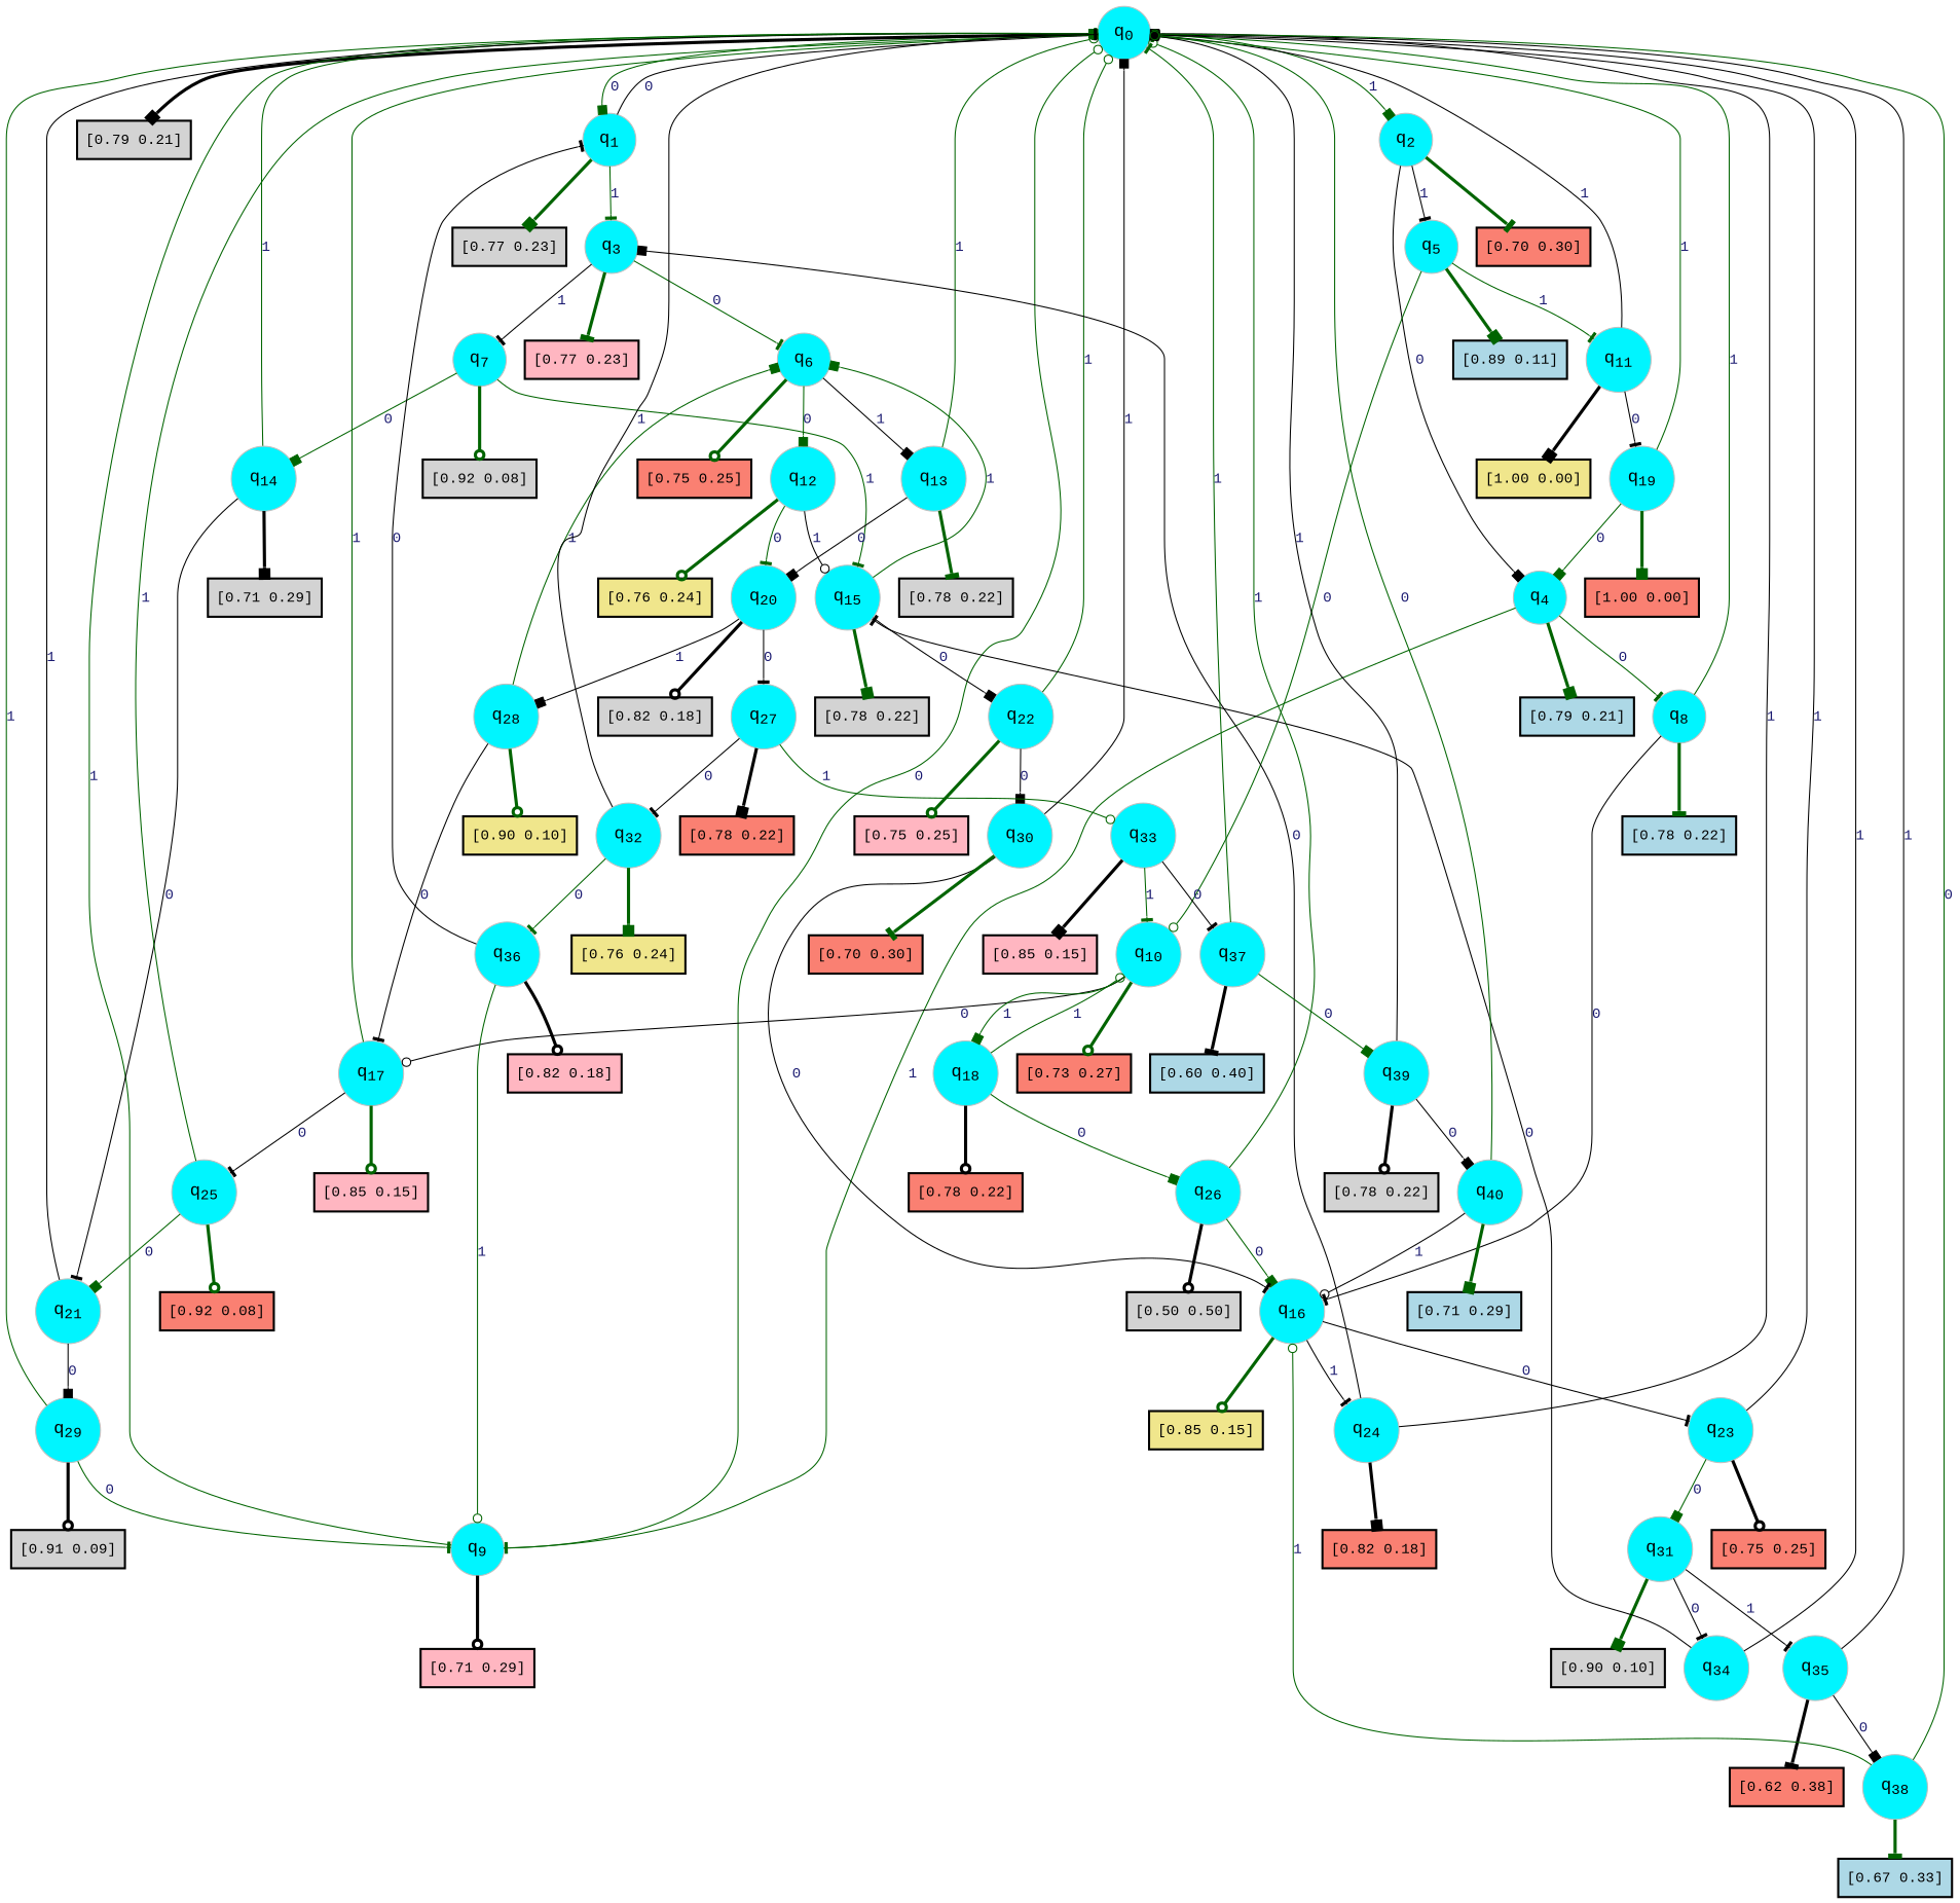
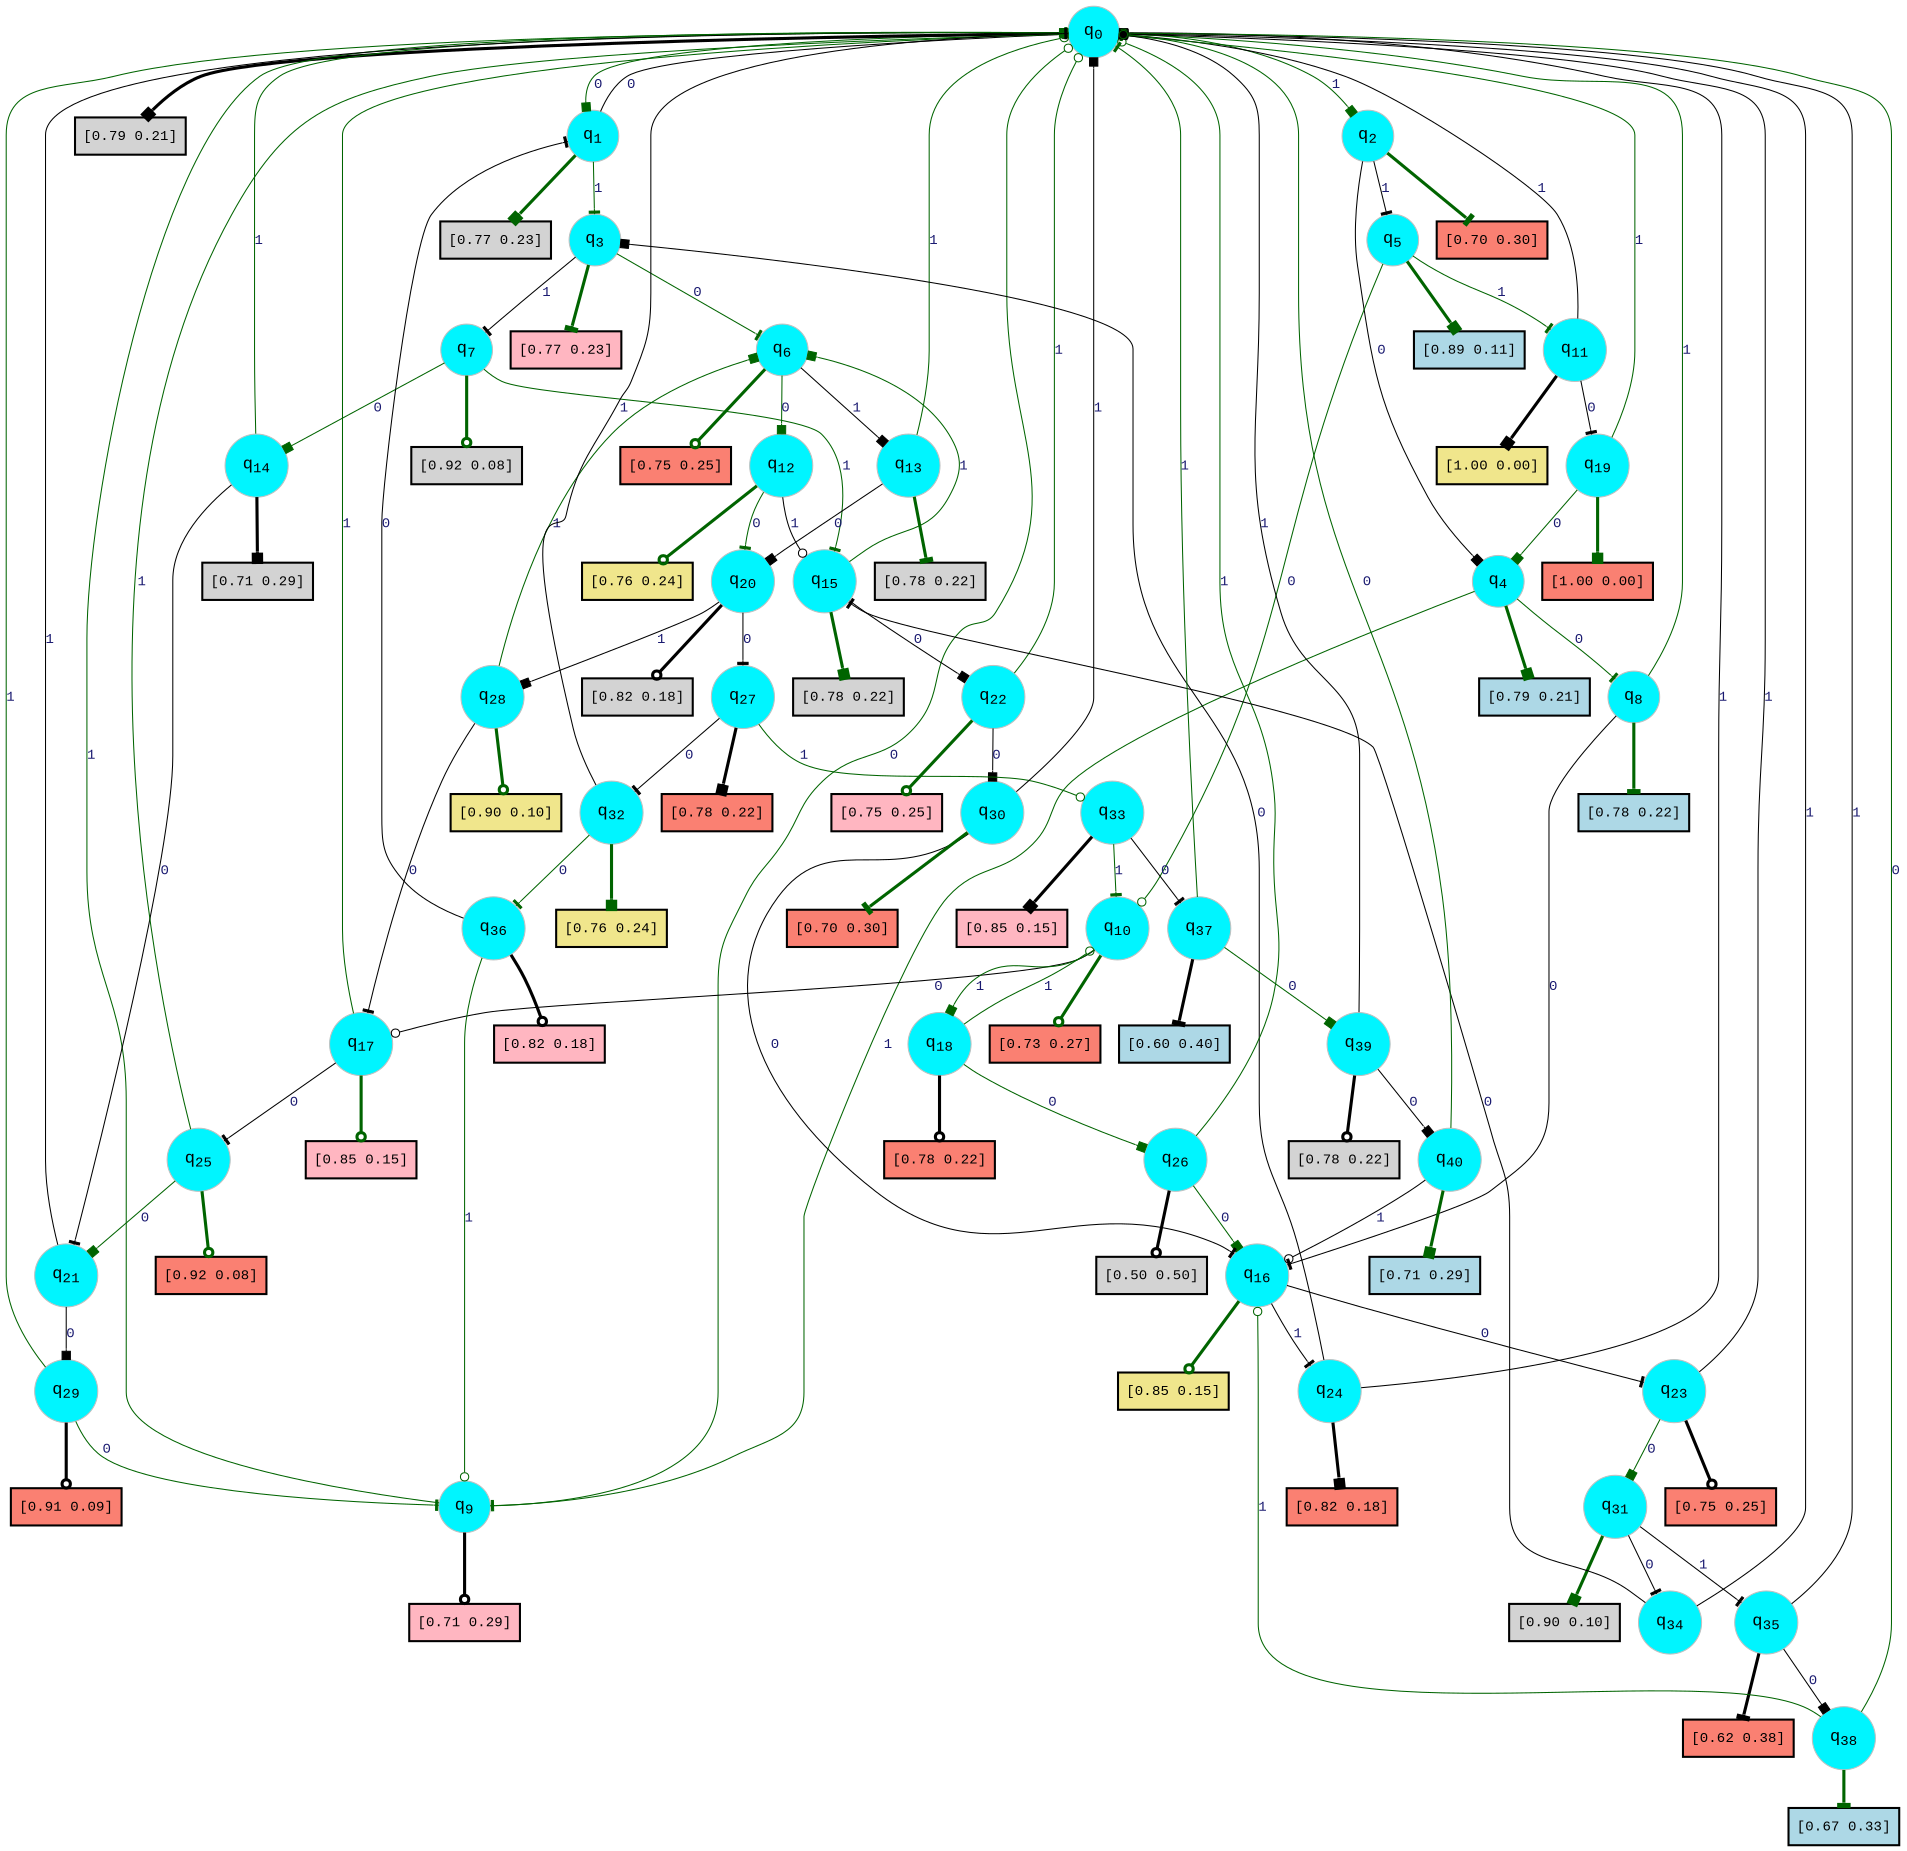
  digraph {
    fontname="Liberation Mono"
    rankdir=TD
    node [color=gray fillcolor=turquoise1 fontcolor=black fontname="Liberation Mono" fontsize=16 fontweight=bold shape=circle style=filled]
    edge [arrowhead=box arrowsize=1 color=darkgreen fontcolor=midnightblue fontname="Liberation Mono" fontweight=bold penwidth=1 style=solid weight=20]
    n1 [label=<q<SUB>0</SUB>>]
    n2 [label=<q<SUB>1</SUB>>]
    n3 [label=<q<SUB>2</SUB>>]
    n4 [color=black fillcolor=lightgrey fontsize=14 label="[0.79 0.21]" penwidth=2 shape=box]
    n5 [label=<q<SUB>3</SUB>>]
    n6 [color=black fillcolor=lightgrey fontsize=14 label="[0.77 0.23]" penwidth=2 shape=box]
    n7 [label=<q<SUB>4</SUB>>]
    n8 [label=<q<SUB>5</SUB>>]
    n9 [color=black fillcolor=salmon fontsize=14 label="[0.70 0.30]" penwidth=2 shape=box]
    n10 [label=<q<SUB>6</SUB>>]
    n11 [label=<q<SUB>7</SUB>>]
    n12 [color=black fillcolor=lightpink fontsize=14 label="[0.77 0.23]" penwidth=2 shape=box]
    n13 [label=<q<SUB>8</SUB>>]
    n14 [label=<q<SUB>9</SUB>>]
    n15 [color=black fillcolor=lightblue fontsize=14 label="[0.79 0.21]" penwidth=2 shape=box]
    n16 [label=<q<SUB>10</SUB>>]
    n17 [label=<q<SUB>11</SUB>>]
    n18 [color=black fillcolor=lightblue fontsize=14 label="[0.89 0.11]" penwidth=2 shape=box]
    n19 [label=<q<SUB>12</SUB>>]
    n20 [label=<q<SUB>13</SUB>>]
    n21 [color=black fillcolor=salmon fontsize=14 label="[0.75 0.25]" penwidth=2 shape=box]
    n22 [label=<q<SUB>14</SUB>>]
    n23 [label=<q<SUB>15</SUB>>]
    n24 [color=black fillcolor=lightgrey fontsize=14 label="[0.92 0.08]" penwidth=2 shape=box]
    n25 [label=<q<SUB>16</SUB>>]
    n26 [color=black fillcolor=lightblue fontsize=14 label="[0.78 0.22]" penwidth=2 shape=box]
    n27 [color=black fillcolor=lightpink fontsize=14 label="[0.71 0.29]" penwidth=2 shape=box]
    n28 [label=<q<SUB>17</SUB>>]
    n29 [label=<q<SUB>18</SUB>>]
    n30 [color=black fillcolor=salmon fontsize=14 label="[0.73 0.27]" penwidth=2 shape=box]
    n31 [label=<q<SUB>19</SUB>>]
    n32 [color=black fillcolor=khaki fontsize=14 label="[1.00 0.00]" penwidth=2 shape=box]
    n33 [label=<q<SUB>20</SUB>>]
    n34 [color=black fillcolor=khaki fontsize=14 label="[0.76 0.24]" penwidth=2 shape=box]
    n35 [color=black fillcolor=lightgrey fontsize=14 label="[0.78 0.22]" penwidth=2 shape=box]
    n36 [label=<q<SUB>21</SUB>>]
    n37 [color=black fillcolor=lightgrey fontsize=14 label="[0.71 0.29]" penwidth=2 shape=box]
    n38 [label=<q<SUB>22</SUB>>]
    n39 [color=black fillcolor=lightgrey fontsize=14 label="[0.78 0.22]" penwidth=2 shape=box]
    n40 [label=<q<SUB>23</SUB>>]
    n41 [label=<q<SUB>24</SUB>>]
    n42 [color=black fillcolor=khaki fontsize=14 label="[0.85 0.15]" penwidth=2 shape=box]
    n43 [label=<q<SUB>25</SUB>>]
    n44 [color=black fillcolor=lightpink fontsize=14 label="[0.85 0.15]" penwidth=2 shape=box]
    n45 [label=<q<SUB>26</SUB>>]
    n46 [color=black fillcolor=salmon fontsize=14 label="[0.78 0.22]" penwidth=2 shape=box]
    n47 [color=black fillcolor=salmon fontsize=14 label="[1.00 0.00]" penwidth=2 shape=box]
    n48 [label=<q<SUB>27</SUB>>]
    n49 [label=<q<SUB>28</SUB>>]
    n50 [color=black fillcolor=lightgrey fontsize=14 label="[0.82 0.18]" penwidth=2 shape=box]
    n51 [label=<q<SUB>29</SUB>>]
    n52 [label=<q<SUB>30</SUB>>]
    n53 [color=black fillcolor=lightpink fontsize=14 label="[0.75 0.25]" penwidth=2 shape=box]
    n54 [label=<q<SUB>31</SUB>>]
    n55 [color=black fillcolor=salmon fontsize=14 label="[0.75 0.25]" penwidth=2 shape=box]
    n56 [color=black fillcolor=salmon fontsize=14 label="[0.82 0.18]" penwidth=2 shape=box]
    n57 [color=black fillcolor=salmon fontsize=14 label="[0.92 0.08]" penwidth=2 shape=box]
    n58 [color=black fillcolor=lightgrey fontsize=14 label="[0.50 0.50]" penwidth=2 shape=box]
    n59 [label=<q<SUB>32</SUB>>]
    n60 [label=<q<SUB>33</SUB>>]
    n61 [color=black fillcolor=salmon fontsize=14 label="[0.78 0.22]" penwidth=2 shape=box]
    n62 [color=black fillcolor=khaki fontsize=14 label="[0.90 0.10]" penwidth=2 shape=box]
-   n63 [color=black fillcolor=lightgrey fontsize=14 label="[0.91 0.09]" penwidth=2 shape=box]
+   n63 [color=black fillcolor=salmon fontsize=14 label="[0.91 0.09]" penwidth=2 shape=box]
    n64 [color=black fillcolor=salmon fontsize=14 label="[0.70 0.30]" penwidth=2 shape=box]
    n65 [label=<q<SUB>34</SUB>>]
    n66 [label=<q<SUB>35</SUB>>]
    n67 [color=black fillcolor=lightgrey fontsize=14 label="[0.90 0.10]" penwidth=2 shape=box]
    n68 [label=<q<SUB>36</SUB>>]
    n69 [color=black fillcolor=khaki fontsize=14 label="[0.76 0.24]" penwidth=2 shape=box]
    n70 [label=<q<SUB>37</SUB>>]
    n71 [color=black fillcolor=lightpink fontsize=14 label="[0.85 0.15]" penwidth=2 shape=box]
    n72 [label=<q<SUB>38</SUB>>]
    n73 [color=black fillcolor=salmon fontsize=14 label="[0.62 0.38]" penwidth=2 shape=box]
    n74 [color=black fillcolor=lightpink fontsize=14 label="[0.82 0.18]" penwidth=2 shape=box]
    n75 [label=<q<SUB>39</SUB>>]
    n76 [color=black fillcolor=lightblue fontsize=14 label="[0.60 0.40]" penwidth=2 shape=box]
    n77 [color=black fillcolor=lightblue fontsize=14 label="[0.67 0.33]" penwidth=2 shape=box]
    n78 [label=<q<SUB>40</SUB>>]
    n79 [color=black fillcolor=lightgrey fontsize=14 label="[0.78 0.22]" penwidth=2 shape=box]
    n80 [color=black fillcolor=lightblue fontsize=14 label="[0.71 0.29]" penwidth=2 shape=box]
    n1 -> n2 [label=0]
    n1 -> n3 [label=1]
    n1 -> n4 [color=black penwidth=3]
    n2 -> n1 [arrowhead=odot color=black label=0]
    n2 -> n5 [arrowhead=tee label=1]
    n2 -> n6 [penwidth=3]
    n3 -> n7 [color=black label=0]
    n3 -> n8 [arrowhead=tee color=black label=1]
    n3 -> n9 [arrowhead=tee penwidth=3]
    n5 -> n10 [arrowhead=tee label=0]
    n5 -> n11 [arrowhead=tee color=black label=1]
    n5 -> n12 [arrowhead=tee penwidth=3]
    n7 -> n13 [arrowhead=tee label=0]
    n7 -> n14 [arrowhead=tee label=1]
    n7 -> n15 [penwidth=3]
    n8 -> n16 [arrowhead=odot label=0]
    n8 -> n17 [arrowhead=tee label=1]
    n8 -> n18 [penwidth=3]
    n10 -> n19 [label=0]
    n10 -> n20 [color=black label=1]
    n10 -> n21 [arrowhead=odot penwidth=3]
    n11 -> n22 [label=0]
    n11 -> n23 [arrowhead=tee label=1]
    n11 -> n24 [arrowhead=odot penwidth=3]
    n13 -> n1 [label=1]
    n13 -> n25 [arrowhead=tee color=black label=0]
    n13 -> n26 [arrowhead=tee penwidth=3]
    n14 -> n1 [arrowhead=odot label=0]
    n14 -> n1 [arrowhead=tee label=1]
    n14 -> n27 [arrowhead=odot color=black penwidth=3]
    n16 -> n28 [arrowhead=odot color=black label=0]
    n16 -> n29 [label=1]
    n16 -> n30 [arrowhead=odot penwidth=3]
    n17 -> n1 [arrowhead=tee color=black label=1]
    n17 -> n31 [arrowhead=tee color=black label=0]
    n17 -> n32 [color=black penwidth=3]
    n19 -> n23 [arrowhead=odot color=black label=1]
    n19 -> n33 [arrowhead=tee label=0]
    n19 -> n34 [arrowhead=odot penwidth=3]
    n20 -> n1 [arrowhead=odot label=1]
    n20 -> n33 [color=black label=0]
    n20 -> n35 [arrowhead=tee penwidth=3]
    n22 -> n1 [label=1]
    n22 -> n36 [arrowhead=tee color=black label=0]
    n22 -> n37 [color=black penwidth=3]
    n23 -> n10 [label=1]
    n23 -> n38 [color=black label=0]
    n23 -> n39 [penwidth=3]
    n25 -> n40 [arrowhead=tee color=black label=0]
    n25 -> n41 [arrowhead=tee color=black label=1]
    n25 -> n42 [arrowhead=odot penwidth=3]
    n28 -> n1 [arrowhead=odot label=1]
    n28 -> n43 [arrowhead=tee color=black label=0]
    n28 -> n44 [arrowhead=odot penwidth=3]
    n29 -> n16 [arrowhead=odot label=1]
    n29 -> n45 [label=0]
    n29 -> n46 [arrowhead=odot color=black penwidth=3]
    n31 -> n1 [arrowhead=tee label=1]
    n31 -> n7 [label=0]
    n31 -> n47 [penwidth=3]
    n33 -> n48 [arrowhead=tee color=black label=0]
    n33 -> n49 [color=black label=1]
    n33 -> n50 [arrowhead=odot color=black penwidth=3]
    n36 -> n1 [arrowhead=odot color=black label=1]
    n36 -> n51 [color=black label=0]
    n38 -> n1 [arrowhead=odot label=1]
    n38 -> n52 [color=black label=0]
    n38 -> n53 [arrowhead=odot penwidth=3]
    n40 -> n1 [color=black label=1]
    n40 -> n54 [label=0]
    n40 -> n55 [arrowhead=odot color=black penwidth=3]
    n41 -> n1 [color=black label=1]
    n41 -> n5 [color=black label=0]
    n41 -> n56 [color=black penwidth=3]
    n43 -> n1 [arrowhead=odot label=1]
    n43 -> n36 [label=0]
    n43 -> n57 [arrowhead=odot penwidth=3]
    n45 -> n1 [arrowhead=odot label=1]
    n45 -> n25 [label=0]
    n45 -> n58 [arrowhead=odot color=black penwidth=3]
    n48 -> n59 [arrowhead=tee color=black label=0]
    n48 -> n60 [arrowhead=odot label=1]
    n48 -> n61 [color=black penwidth=3]
    n49 -> n10 [label=1]
    n49 -> n28 [arrowhead=tee color=black label=0]
    n49 -> n62 [arrowhead=odot penwidth=3]
    n51 -> n1 [label=1]
    n51 -> n14 [arrowhead=tee label=0]
    n51 -> n63 [arrowhead=odot color=black penwidth=3]
    n52 -> n1 [color=black label=1]
    n52 -> n25 [arrowhead=tee color=black label=0]
    n52 -> n64 [arrowhead=tee penwidth=3]
    n54 -> n65 [arrowhead=tee color=black label=0]
    n54 -> n66 [arrowhead=tee color=black label=1]
    n54 -> n67 [penwidth=3]
    n59 -> n1 [arrowhead=tee color=black label=1]
    n59 -> n68 [arrowhead=tee label=0]
    n59 -> n69 [penwidth=3]
    n60 -> n16 [arrowhead=tee label=1]
    n60 -> n70 [arrowhead=tee color=black label=0]
    n60 -> n71 [color=black penwidth=3]
    n65 -> n1 [color=black label=1]
    n65 -> n23 [arrowhead=tee color=black label=0]
    n66 -> n1 [color=black label=1]
    n66 -> n72 [color=black label=0]
    n66 -> n73 [arrowhead=tee color=black penwidth=3]
    n68 -> n2 [arrowhead=tee color=black label=0]
    n68 -> n14 [arrowhead=odot label=1]
    n68 -> n74 [arrowhead=odot color=black penwidth=3]
    n70 -> n1 [arrowhead=tee label=1]
    n70 -> n75 [label=0]
    n70 -> n76 [arrowhead=tee color=black penwidth=3]
    n72 -> n1 [arrowhead=odot label=0]
    n72 -> n25 [arrowhead=odot label=1]
    n72 -> n77 [arrowhead=tee penwidth=3]
    n75 -> n1 [color=black label=1]
    n75 -> n78 [color=black label=0]
    n75 -> n79 [arrowhead=odot color=black penwidth=3]
    n78 -> n1 [arrowhead=odot label=0]
    n78 -> n25 [arrowhead=odot color=black label=1]
    n78 -> n80 [penwidth=3]
  }
